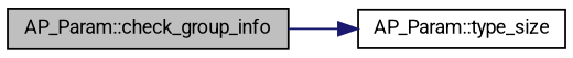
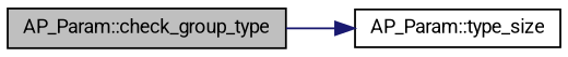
  digraph {
    rankdir=LR
    fontname=Roboto
    node [color=black fontname=Roboto fontsize=10 shape=record style=filled]
-   n1 [fillcolor=grey75 fontcolor=black height=0.2 label="AP_Param::check_group_info" width=0.4]
+   n1 [fillcolor=grey75 fontcolor=black height=0.2 label="AP_Param::check_group_type" width=0.4]
    n2 [fillcolor=white height=0.2 label="AP_Param::type_size" width=0.4]
    n1 -> n2 [color=midnightblue fontname=Roboto fontsize=10 labelfontname=Helvetica labelfontsize=10 style=solid]
  }
